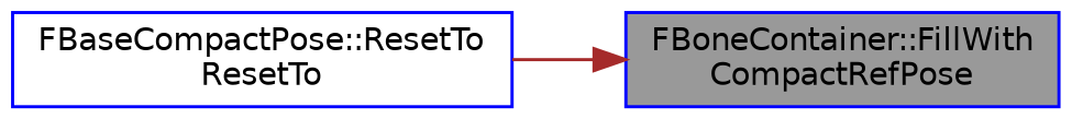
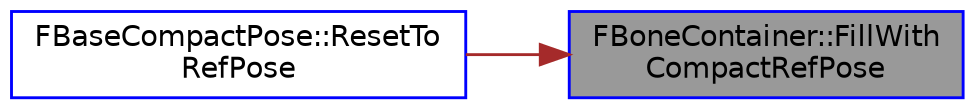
  digraph {
    rankdir=RL
    node [color=blue fontname=Helvetica fontsize=10 shape=box style=filled]
    n1 [fillcolor=grey60 fontcolor=black height=0.2 label="FBoneContainer::FillWith\lCompactRefPose" width=0.4]
-   n2 [fillcolor=white height=0.2 label="FBaseCompactPose::ResetTo\lResetTo" width=0.4]
+   n2 [fillcolor=white height=0.2 label="FBaseCompactPose::ResetTo\lRefPose" width=0.4]
    n1 -> n2 [color=brown dir=back fontname=Helvetica fontsize=10 labelfontname=Helvetica labelfontsize=10 style=solid]
  }
